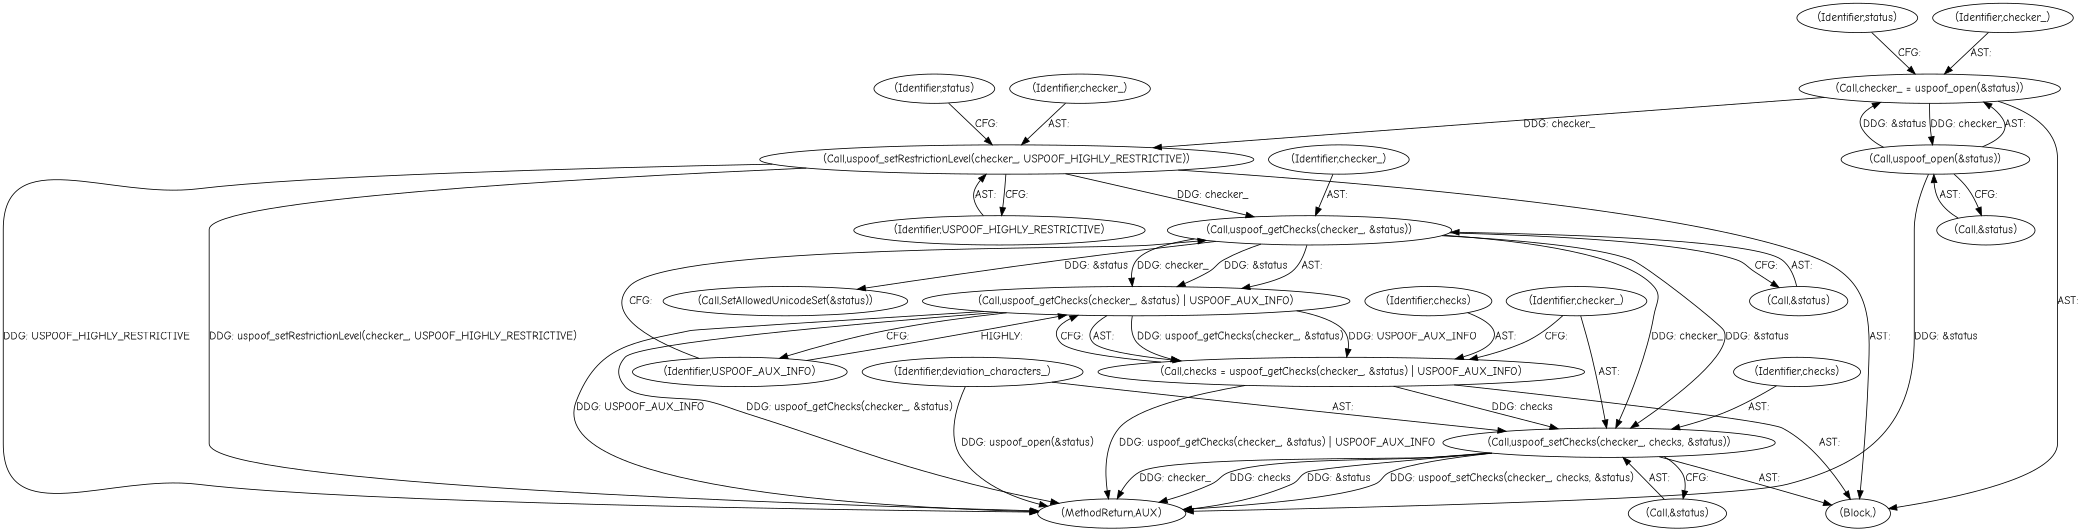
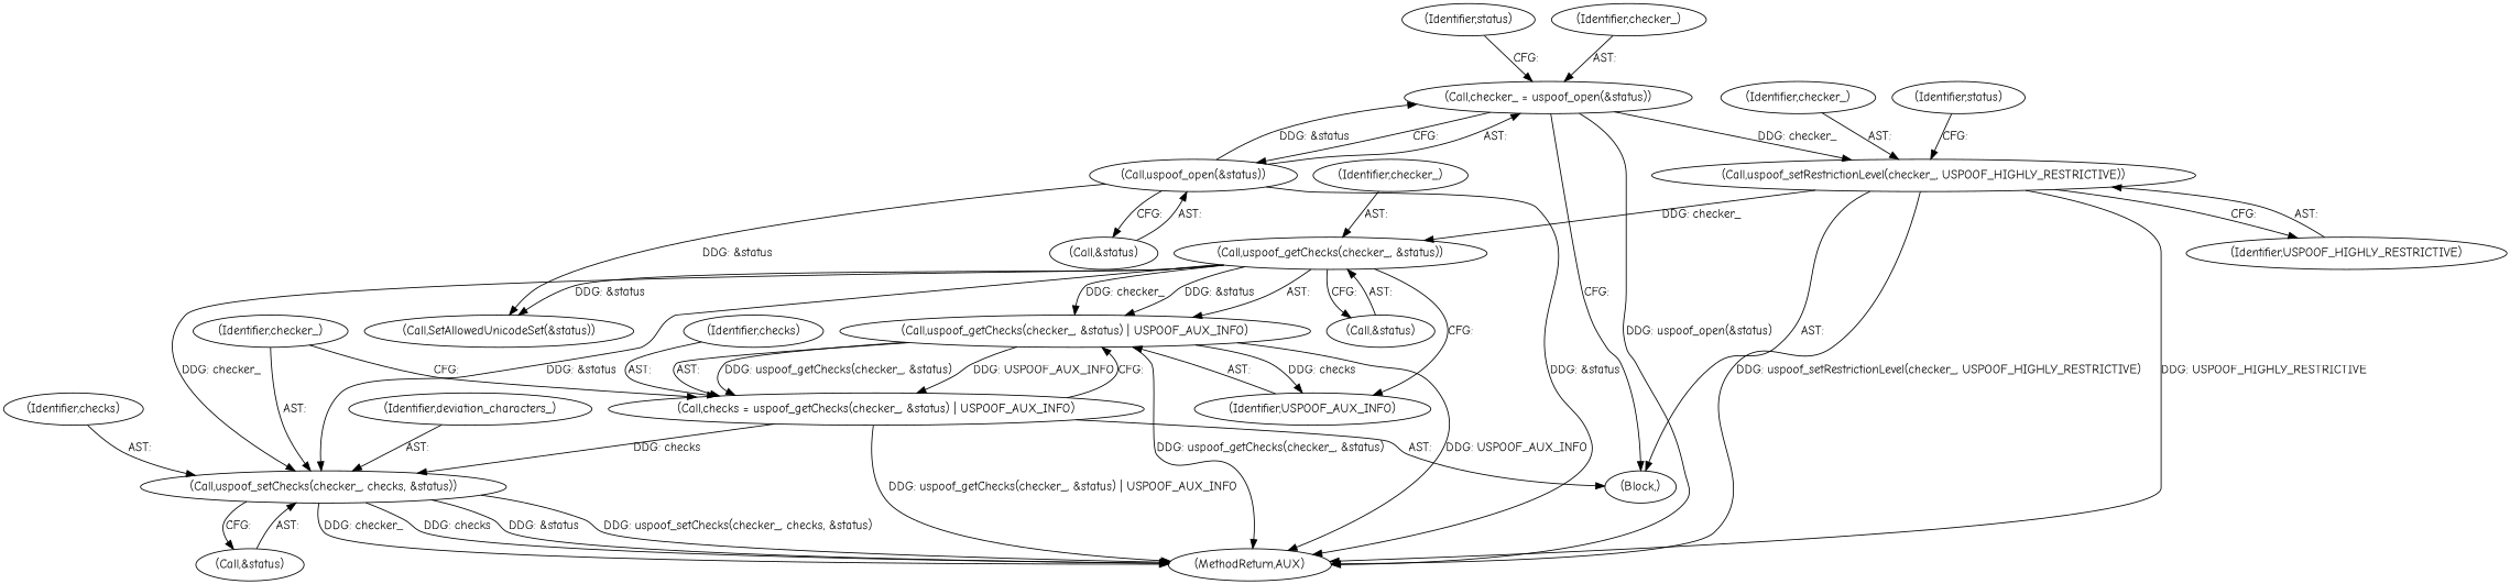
  digraph {
    fontname="Comic Neue"
    node [fontname="Comic Neue"]
    edge [fontname="Comic Neue"]
    n1 [label="(Call,checker_ = uspoof_open(&status))"]
    n2 [label="(Call,uspoof_open(&status))"]
    n3 [label="(Call,uspoof_setRestrictionLevel(checker_, USPOOF_HIGHLY_RESTRICTIVE))"]
    n4 [label="(Block,)"]
    n5 [label="(MethodReturn,AUX)"]
    n6 [label="(Call,&status)"]
    n7 [label="(Call,SetAllowedUnicodeSet(&status))"]
    n8 [label="(Call,uspoof_getChecks(checker_, &status))"]
    n9 [label="(Identifier,USPOOF_HIGHLY_RESTRICTIVE)"]
    n10 [label="(Call,uspoof_getChecks(checker_, &status) | USPOOF_AUX_INFO)"]
    n11 [label="(Call,uspoof_setChecks(checker_, checks, &status))"]
    n12 [label="(Call,&status)"]
    n13 [label="(Call,checks = uspoof_getChecks(checker_, &status) | USPOOF_AUX_INFO)"]
    n14 [label="(Identifier,USPOOF_AUX_INFO)"]
    n15 [label="(Call,&status)"]
    n16 [label="(Identifier,checker_)"]
    n17 [label="(Identifier,status)"]
    n18 [label="(Identifier,checker_)"]
    n19 [label="(Identifier,deviation_characters_)"]
    n20 [label="(Identifier,checker_)"]
    n21 [label="(Identifier,checks)"]
    n22 [label="(Identifier,checker_)"]
    n23 [label="(Identifier,status)"]
    n24 [label="(Identifier,checks)"]
-   n1 -> n2 [label="DDG: checker_"]
+   n1 -> n2 [label="CFG: "]
    n1 -> n3 [label="DDG: checker_"]
-   n1 -> n4 [label="AST: "]
-   n19 -> n5 [label="DDG: uspoof_open(&status)"]
+   n1 -> n4 [label="CFG: "]
+   n1 -> n5 [label="DDG: uspoof_open(&status)"]
    n2 -> n1 [label="AST: "]
    n2 -> n1 [label="DDG: &status"]
    n2 -> n5 [label="DDG: &status"]
    n2 -> n6 [label="CFG: "]
+   n2 -> n7 [label="DDG: &status"]
    n3 -> n4 [label="AST: "]
    n3 -> n5 [label="DDG: USPOOF_HIGHLY_RESTRICTIVE"]
    n3 -> n5 [label="DDG: uspoof_setRestrictionLevel(checker_, USPOOF_HIGHLY_RESTRICTIVE)"]
    n3 -> n8 [label="DDG: checker_"]
    n3 -> n9 [label="CFG: "]
    n6 -> n2 [label="AST: "]
    n8 -> n7 [label="DDG: &status"]
    n8 -> n10 [label="AST: "]
    n8 -> n10 [label="DDG: checker_"]
    n8 -> n10 [label="DDG: &status"]
    n8 -> n11 [label="DDG: checker_"]
    n8 -> n11 [label="DDG: &status"]
    n8 -> n12 [label="CFG: "]
    n9 -> n3 [label="AST: "]
    n10 -> n5 [label="DDG: uspoof_getChecks(checker_, &status)"]
    n10 -> n5 [label="DDG: USPOOF_AUX_INFO"]
    n10 -> n13 [label="AST: "]
    n10 -> n13 [label="DDG: uspoof_getChecks(checker_, &status)"]
    n10 -> n13 [label="DDG: USPOOF_AUX_INFO"]
-   n10 -> n14 [label="CFG: "]
-   n11 -> n4 [label="AST: "]
+   n10 -> n14 [label="DDG: checks"]
    n11 -> n5 [label="DDG: uspoof_setChecks(checker_, checks, &status)"]
    n11 -> n5 [label="DDG: checker_"]
    n11 -> n5 [label="DDG: checks"]
    n11 -> n5 [label="DDG: &status"]
    n11 -> n15 [label="CFG: "]
    n12 -> n8 [label="AST: "]
    n13 -> n4 [label="AST: "]
    n13 -> n5 [label="DDG: uspoof_getChecks(checker_, &status) | USPOOF_AUX_INFO"]
    n13 -> n10 [label="CFG: "]
    n13 -> n11 [label="DDG: checks"]
-   n14 -> n8 [label="CFG: "]
-   n14 -> n10 [label="HIGHLY: "]
+   n8 -> n14 [label="CFG: "]
+   n14 -> n10 [label="AST: "]
    n15 -> n11 [label="AST: "]
    n16 -> n11 [label="AST: "]
    n16 -> n13 [label="CFG: "]
    n17 -> n1 [label="CFG: "]
    n18 -> n3 [label="AST: "]
    n19 -> n11 [label="AST: "]
    n20 -> n1 [label="AST: "]
    n21 -> n13 [label="AST: "]
    n22 -> n8 [label="AST: "]
    n23 -> n3 [label="CFG: "]
    n24 -> n11 [label="AST: "]
  }
